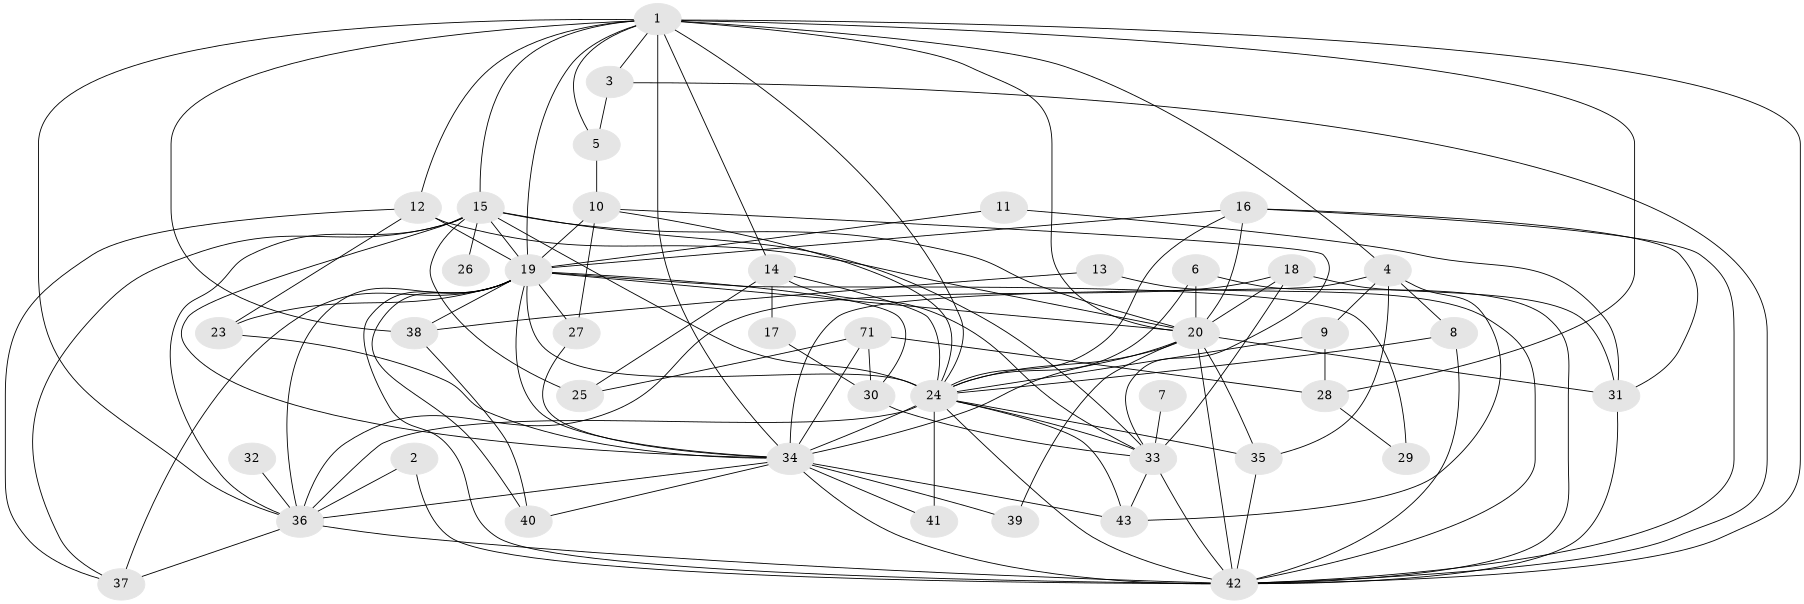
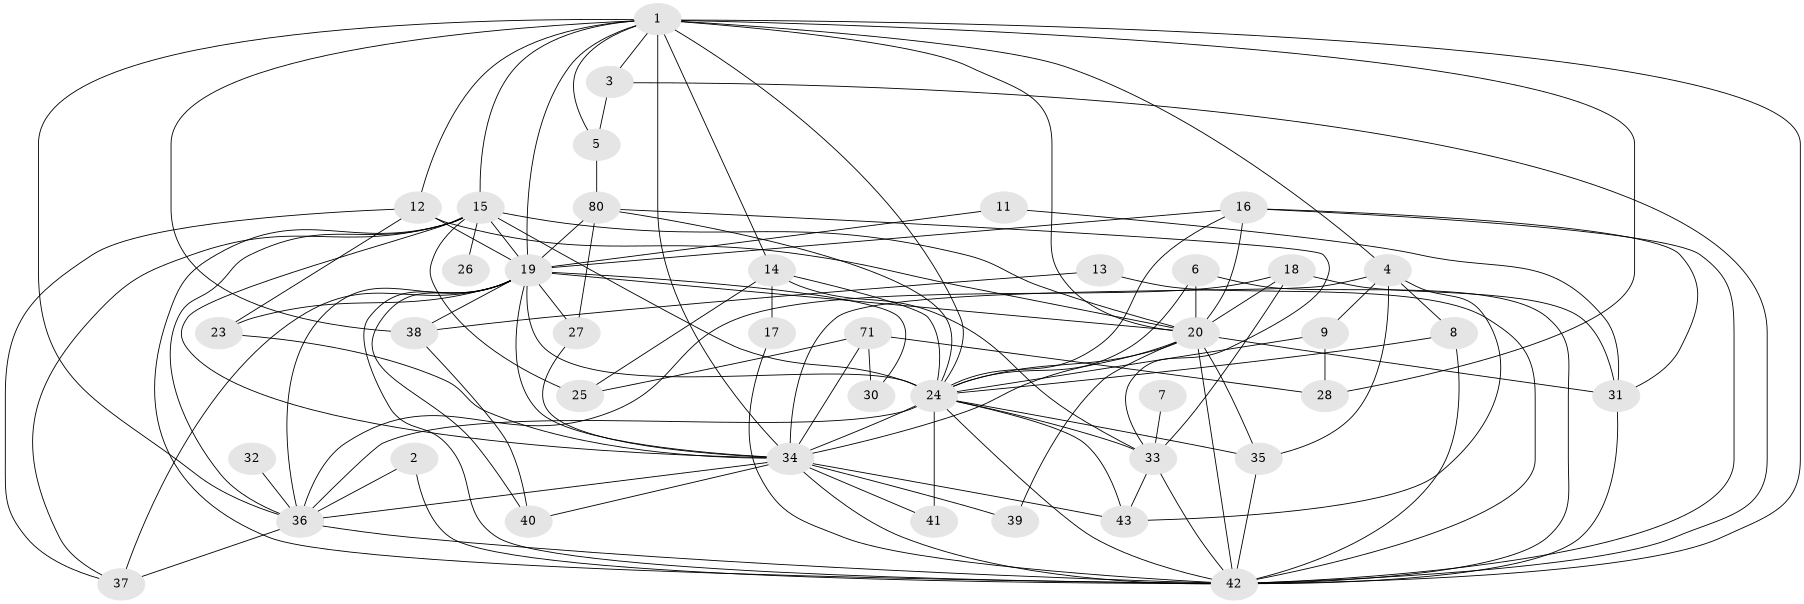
  graph {
    node [color=gray90 style=filled]
    edge [weight=1.0]
    1
    3
    4
    5
    12
    14
    15
    19
    20
    24
    28
    34
    36
    38
    42
    8
    9
    35
    43
-   10
+   10 [label=80]
    23
    37
    33
    17
    25
    26
    27
-   29
    30
    40
    31
    39
    41
    2
    6
    7
    11
    13
    16
    18
    n41 [label=71]
    32
    1 -- 3
    1 -- 4
    1 -- 5
    1 -- 12
    1 -- 14
    1 -- 15 [weight=2.0]
    1 -- 19 [weight=5.0]
    1 -- 20 [weight=3.0]
    1 -- 24 [weight=2.0]
    1 -- 28
    1 -- 34 [weight=3.0]
    1 -- 36 [weight=3.0]
    1 -- 38
    1 -- 42 [weight=5.0]
    3 -- 5
    3 -- 42
    4 -- 34 [weight=2.0]
    4 -- 8
    4 -- 9
    4 -- 35
    4 -- 43
    5 -- 10
    12 -- 19
    12 -- 20
    12 -- 23
    12 -- 37
    14 -- 24
    14 -- 33
    14 -- 17
    14 -- 25
    15 -- 19 [weight=3.0]
    15 -- 20
    15 -- 24
    15 -- 34
    15 -- 36
-   15 -- 33
+   15 -- 42
    15 -- 37
    15 -- 25
    15 -- 26
    19 -- 20 [weight=2.0]
    19 -- 24 [weight=2.0]
    19 -- 34 [weight=2.0]
    19 -- 36 [weight=2.0]
    19 -- 38 [weight=3.0]
    19 -- 42 [weight=2.0]
    19 -- 23
    19 -- 37
    19 -- 27
-   19 -- 29 [weight=2.0]
    19 -- 30
    19 -- 40
    20 -- 24
    20 -- 34
    20 -- 42 [weight=2.0]
    20 -- 35
    20 -- 31
    20 -- 39
    24 -- 34 [weight=2.0]
    24 -- 36
    24 -- 42
    24 -- 35
    24 -- 43
    24 -- 33
    24 -- 41 [weight=2.0]
-   28 -- 29
    34 -- 36
    34 -- 42
    34 -- 43
    34 -- 40
    34 -- 39
    34 -- 41
    36 -- 42 [weight=2.0]
    36 -- 37
    38 -- 40
    8 -- 24
    8 -- 42
    9 -- 24
    9 -- 28
    35 -- 42
    10 -- 19
    10 -- 24
    10 -- 33
    10 -- 27
    23 -- 34
    33 -- 42
    33 -- 43
-   17 -- 30
+   17 -- 42
    27 -- 34
-   30 -- 33
    31 -- 42
    2 -- 36
    2 -- 42
    6 -- 20
    6 -- 24
    6 -- 42
    7 -- 33
    11 -- 19
    11 -- 31
    13 -- 38
    13 -- 42
    16 -- 19
    16 -- 20
    16 -- 24
    16 -- 42
    16 -- 31
    18 -- 20
    18 -- 36
    18 -- 33
    18 -- 31
    n41 -- 28
    n41 -- 34
    n41 -- 25
    n41 -- 30
    32 -- 36
  }
